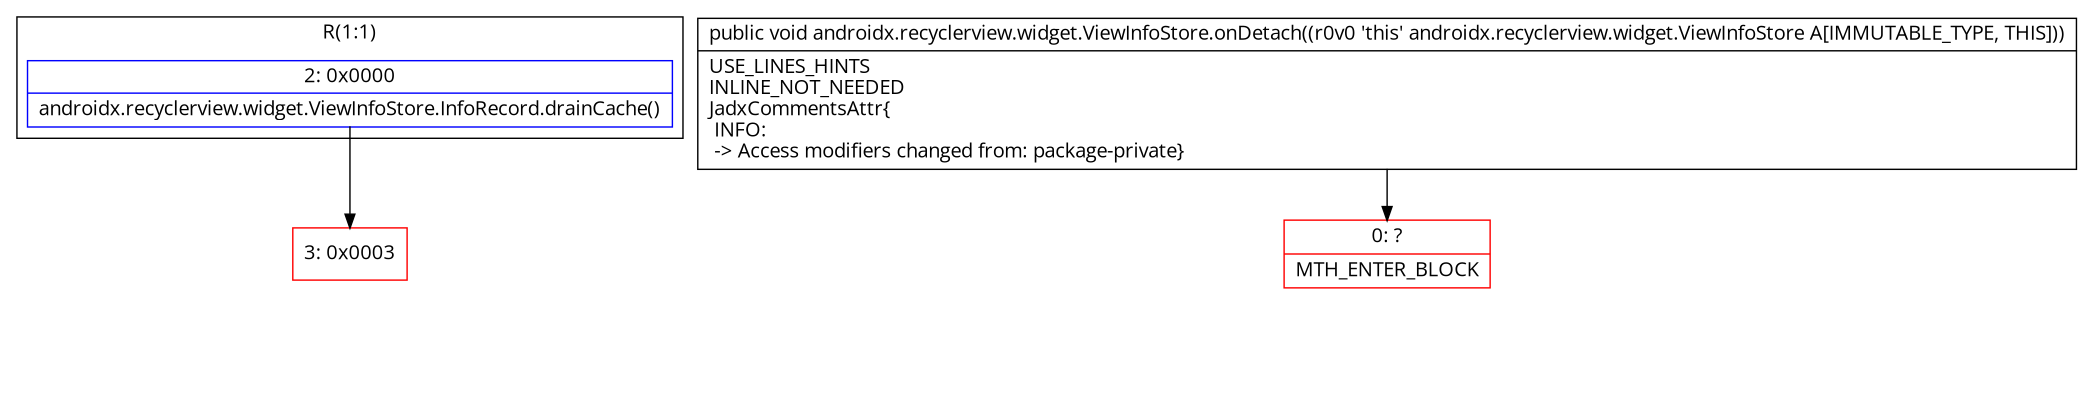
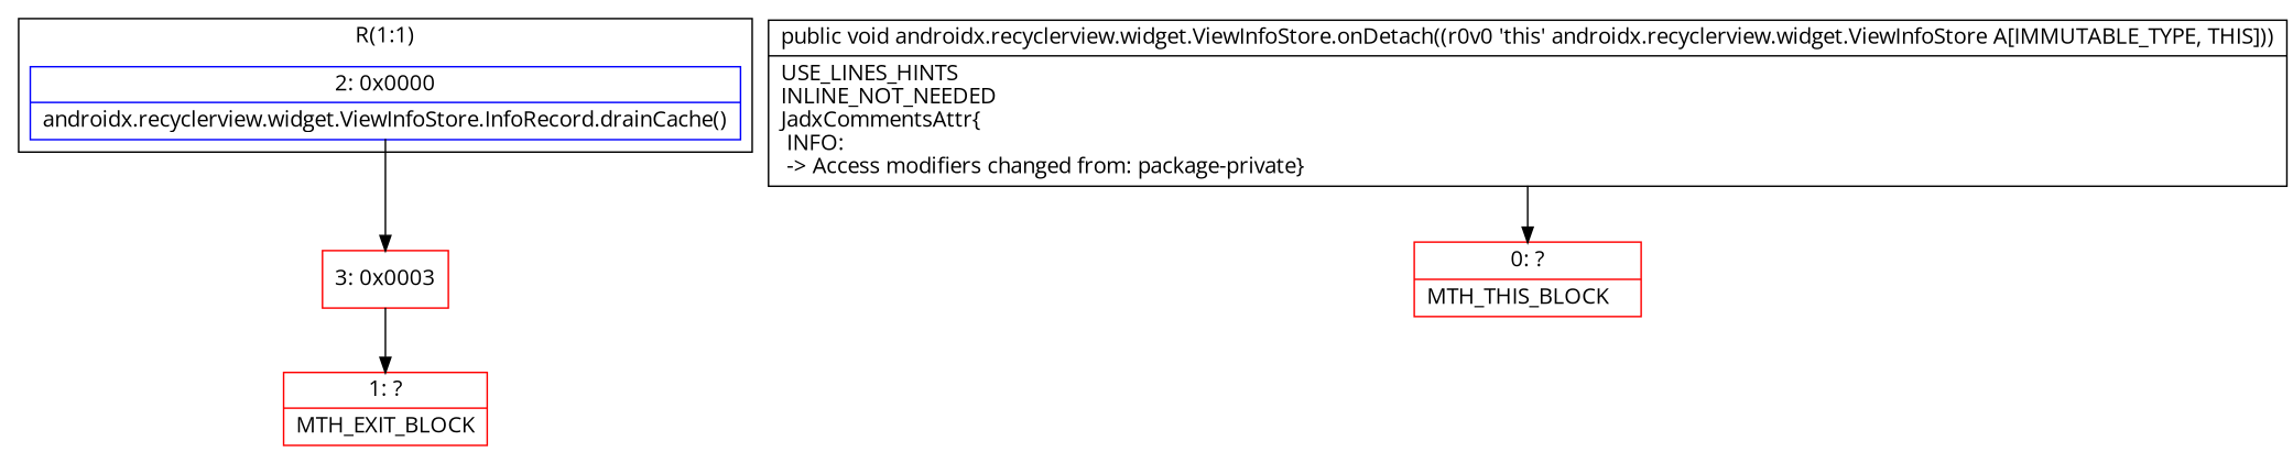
  digraph {
    fontname="Open Sans"
    node [color=red fontname="Open Sans" shape=record]
    edge [fontname="Open Sans"]
    n1 [color=blue label="{2\:\ 0x0000|androidx.recyclerview.widget.ViewInfoStore.InfoRecord.drainCache()\l}"]
    n2 [label="{3\:\ 0x0003}"]
-   n4 [label="{0\:\ ?|MTH_ENTER_BLOCK\l}"]
+   n3 [label="{1\:\ ?|MTH_EXIT_BLOCK\l}"]
+   n4 [label="{0\:\ ?|MTH_THIS_BLOCK\l}"]
    n5 [label="{public void androidx.recyclerview.widget.ViewInfoStore.onDetach((r0v0 'this' androidx.recyclerview.widget.ViewInfoStore A[IMMUTABLE_TYPE, THIS]))  | USE_LINES_HINTS\lINLINE_NOT_NEEDED\lJadxCommentsAttr\{\l INFO: \l \-\> Access modifiers changed from: package\-private\}\l}" color=""]
    subgraph cluster_1 {
      label="R(1:1)"
      n1
    }
    n1 -> n2
+   n2 -> n3
    n5 -> n4
  }
